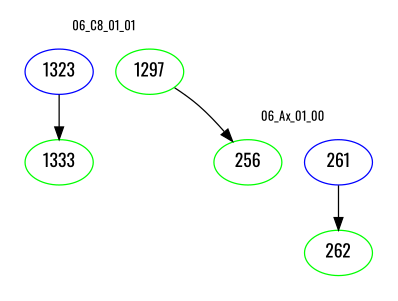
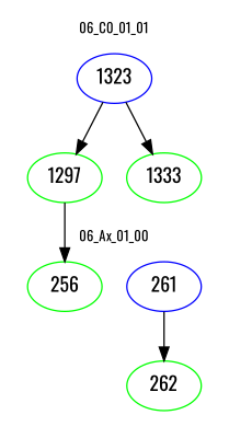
  digraph {
    fontname=Oswald
    node [color=green fontname=Oswald]
    edge [color=black fontname=Oswald]
    n1 [color=blue label=261]
    n2 [label=256]
    n3 [label=262]
    n4 [color=blue label=1323]
    n5 [label=1297]
    n6 [label=1333]
    subgraph cluster_1 {
      color=white
      fontsize=10
      label="06_Ax_01_00"
      n1
      n2
      n3
    }
    subgraph cluster_2 {
      color=white
      fontsize=10
-     label="06_C8_01_01"
+     label="06_C0_01_01"
      n4
      n5
      n6
    }
    n1 -> n3
+   n4 -> n5
    n4 -> n6
    n5 -> n2
  }
